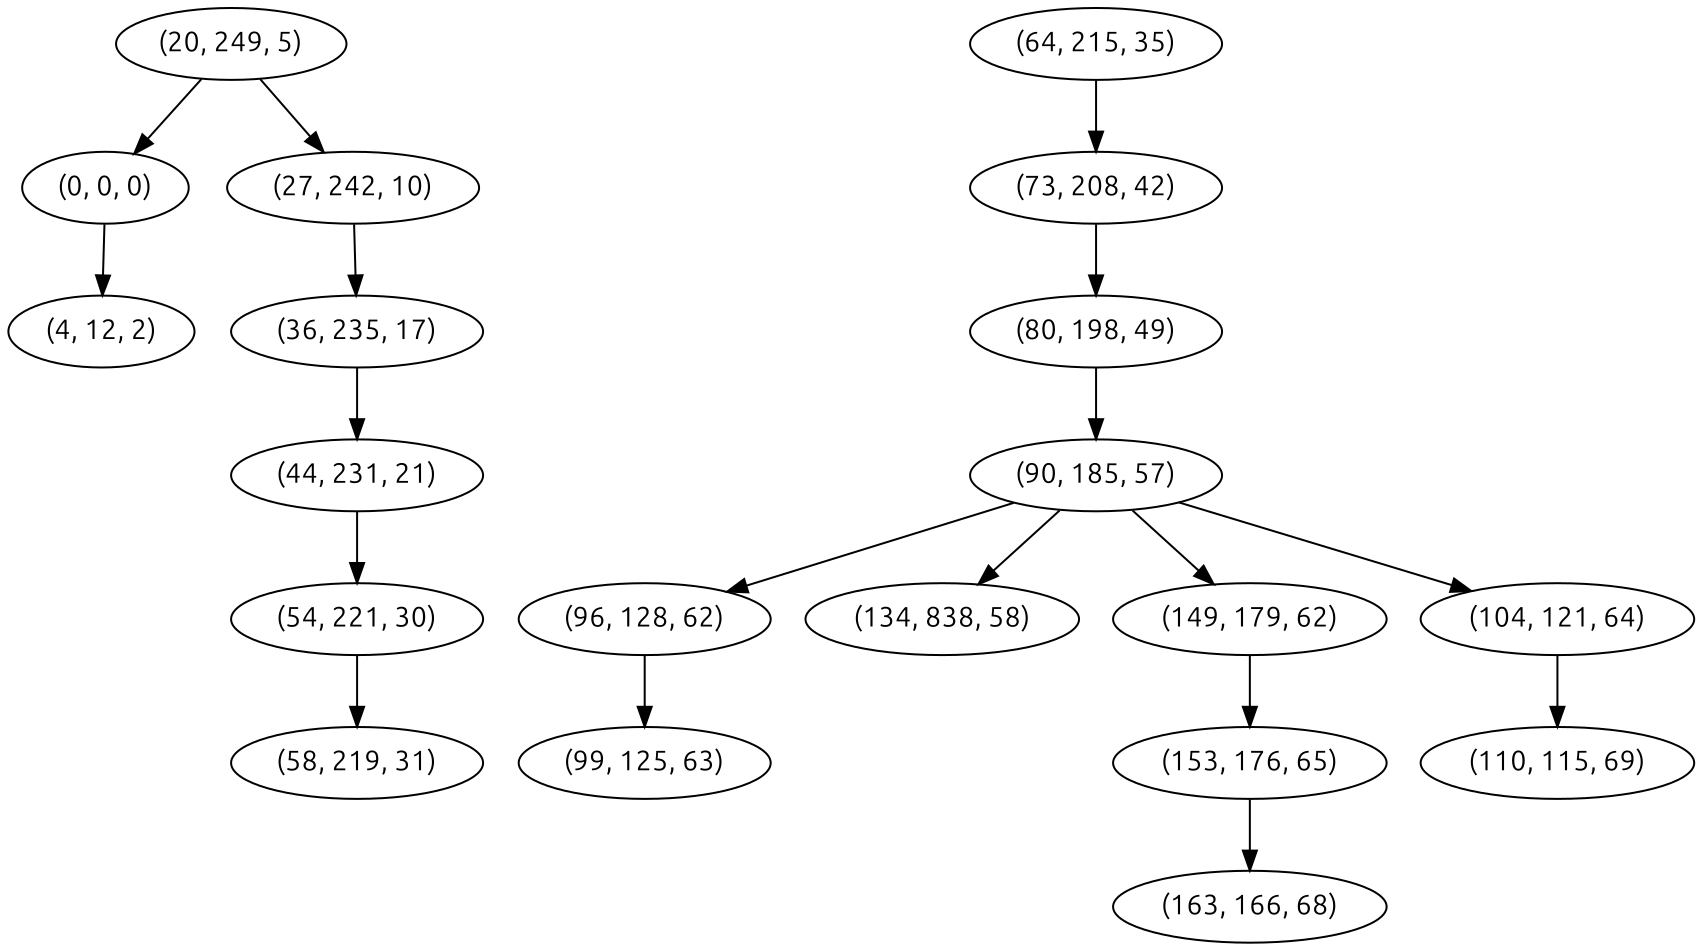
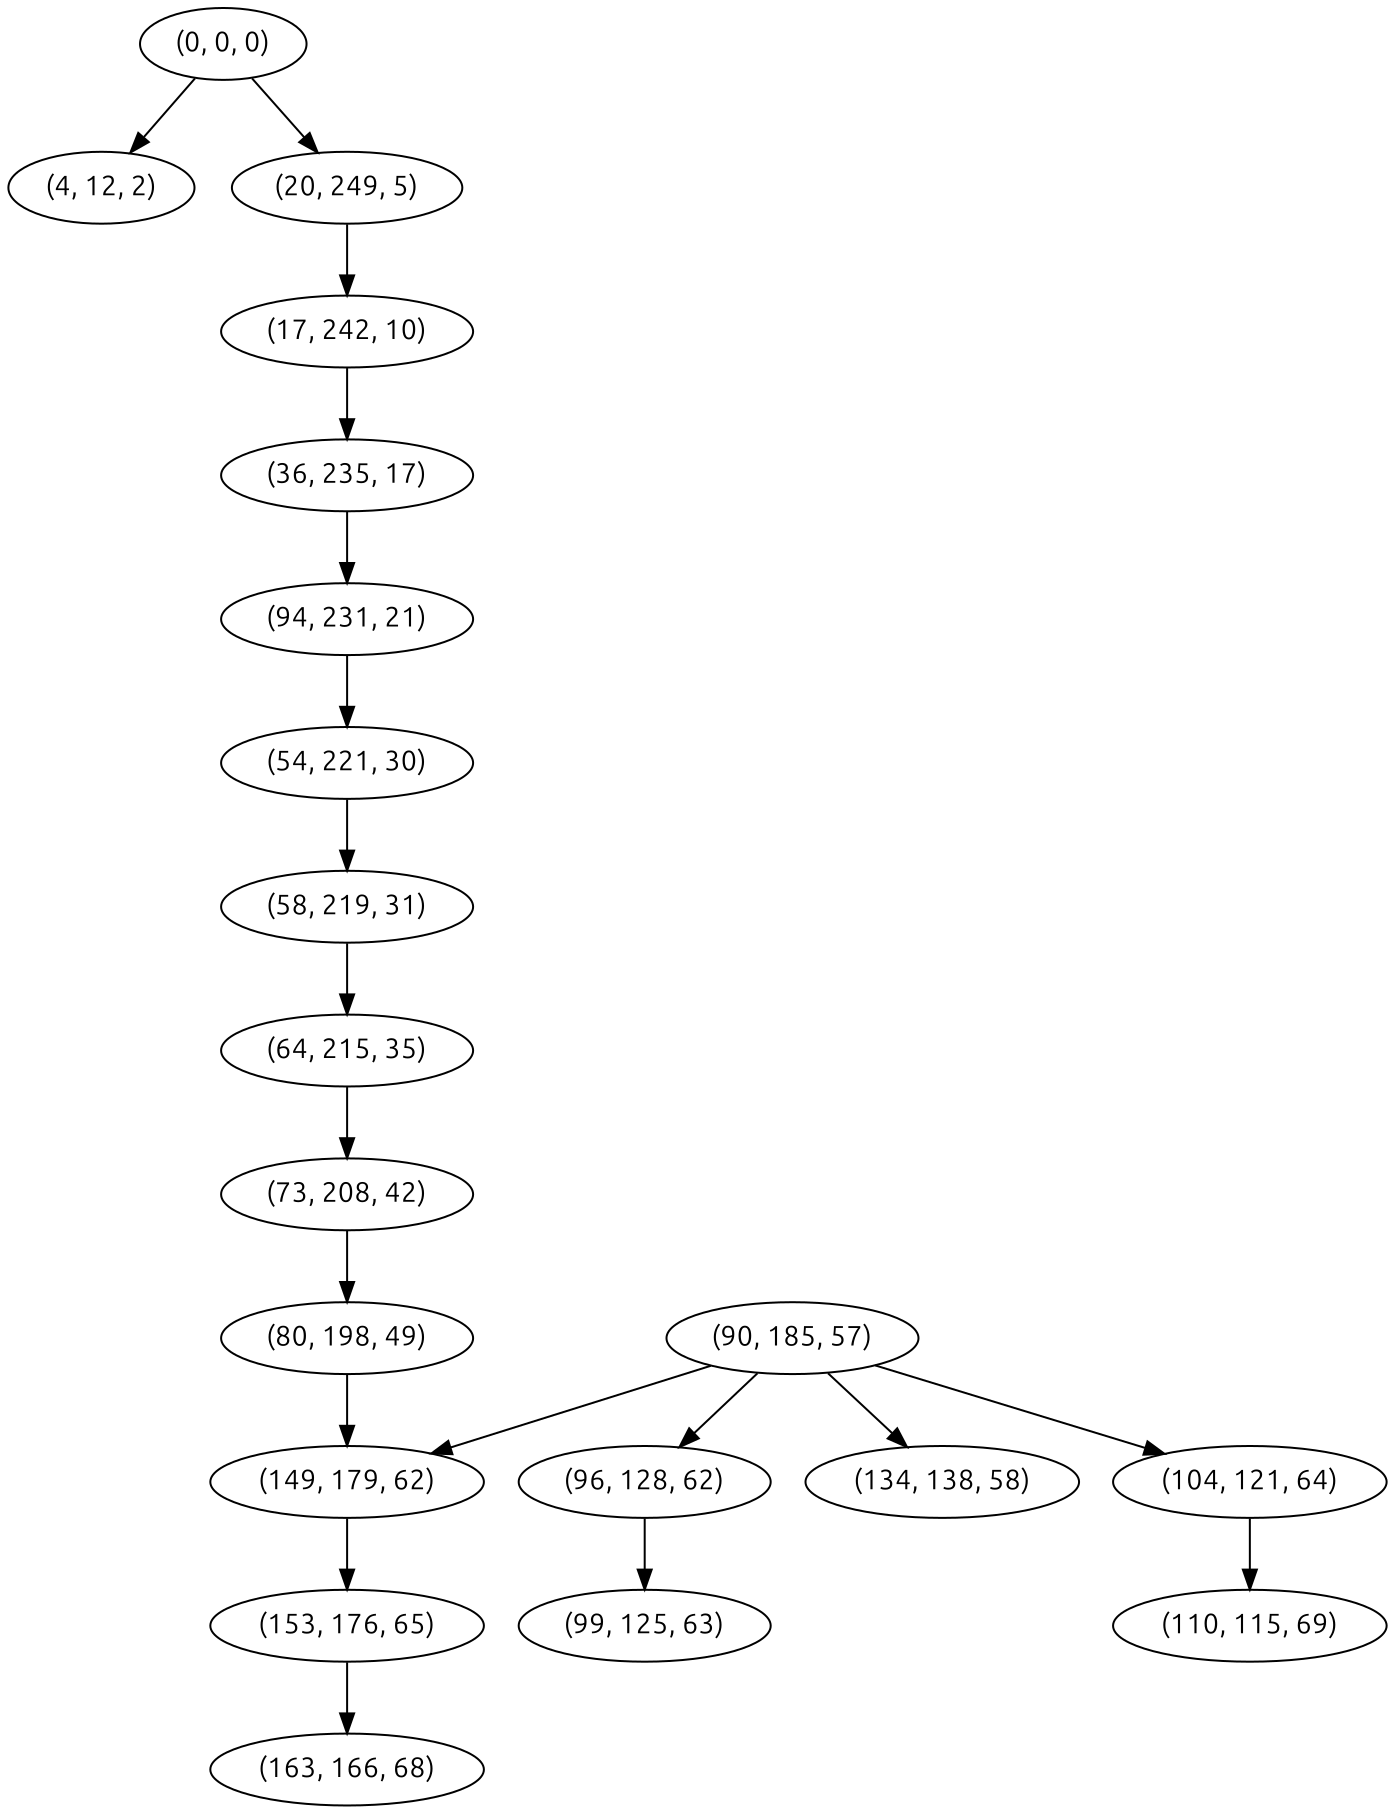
  digraph {
    fontname=Ubuntu
    node [fontname=Ubuntu]
    edge [fontname=Ubuntu]
    "(0, 0, 0)"
    "(4, 12, 2)"
    "(20, 249, 5)"
-   "(27, 242, 10)"
+   "(27, 242, 10)" [label="(17, 242, 10)"]
    "(36, 235, 17)"
-   "(44, 231, 21)"
+   "(44, 231, 21)" [label="(94, 231, 21)"]
    "(54, 221, 30)"
    "(58, 219, 31)"
    "(64, 215, 35)"
    "(73, 208, 42)"
    "(80, 198, 49)"
    "(90, 185, 57)"
    "(96, 128, 62)"
-   "(134, 138, 58)" [label="(134, 838, 58)"]
+   "(134, 138, 58)"
    n15 [label="(149, 179, 62)"]
    "(104, 121, 64)"
    "(99, 125, 63)"
    n18 [label="(153, 176, 65)"]
    "(110, 115, 69)"
    n20 [label="(163, 166, 68)"]
    "(0, 0, 0)" -> "(4, 12, 2)"
-   "(20, 249, 5)" -> "(0, 0, 0)"
+   "(0, 0, 0)" -> "(20, 249, 5)"
    "(20, 249, 5)" -> "(27, 242, 10)"
    "(27, 242, 10)" -> "(36, 235, 17)"
    "(36, 235, 17)" -> "(44, 231, 21)"
    "(44, 231, 21)" -> "(54, 221, 30)"
    "(54, 221, 30)" -> "(58, 219, 31)"
+   "(58, 219, 31)" -> "(64, 215, 35)"
    "(64, 215, 35)" -> "(73, 208, 42)"
    "(73, 208, 42)" -> "(80, 198, 49)"
-   "(80, 198, 49)" -> "(90, 185, 57)"
+   "(80, 198, 49)" -> n15
    "(90, 185, 57)" -> "(96, 128, 62)"
    "(90, 185, 57)" -> "(134, 138, 58)"
    "(90, 185, 57)" -> n15
    "(90, 185, 57)" -> "(104, 121, 64)"
    "(96, 128, 62)" -> "(99, 125, 63)"
    n15 -> n18
    "(104, 121, 64)" -> "(110, 115, 69)"
    n18 -> n20
  }
